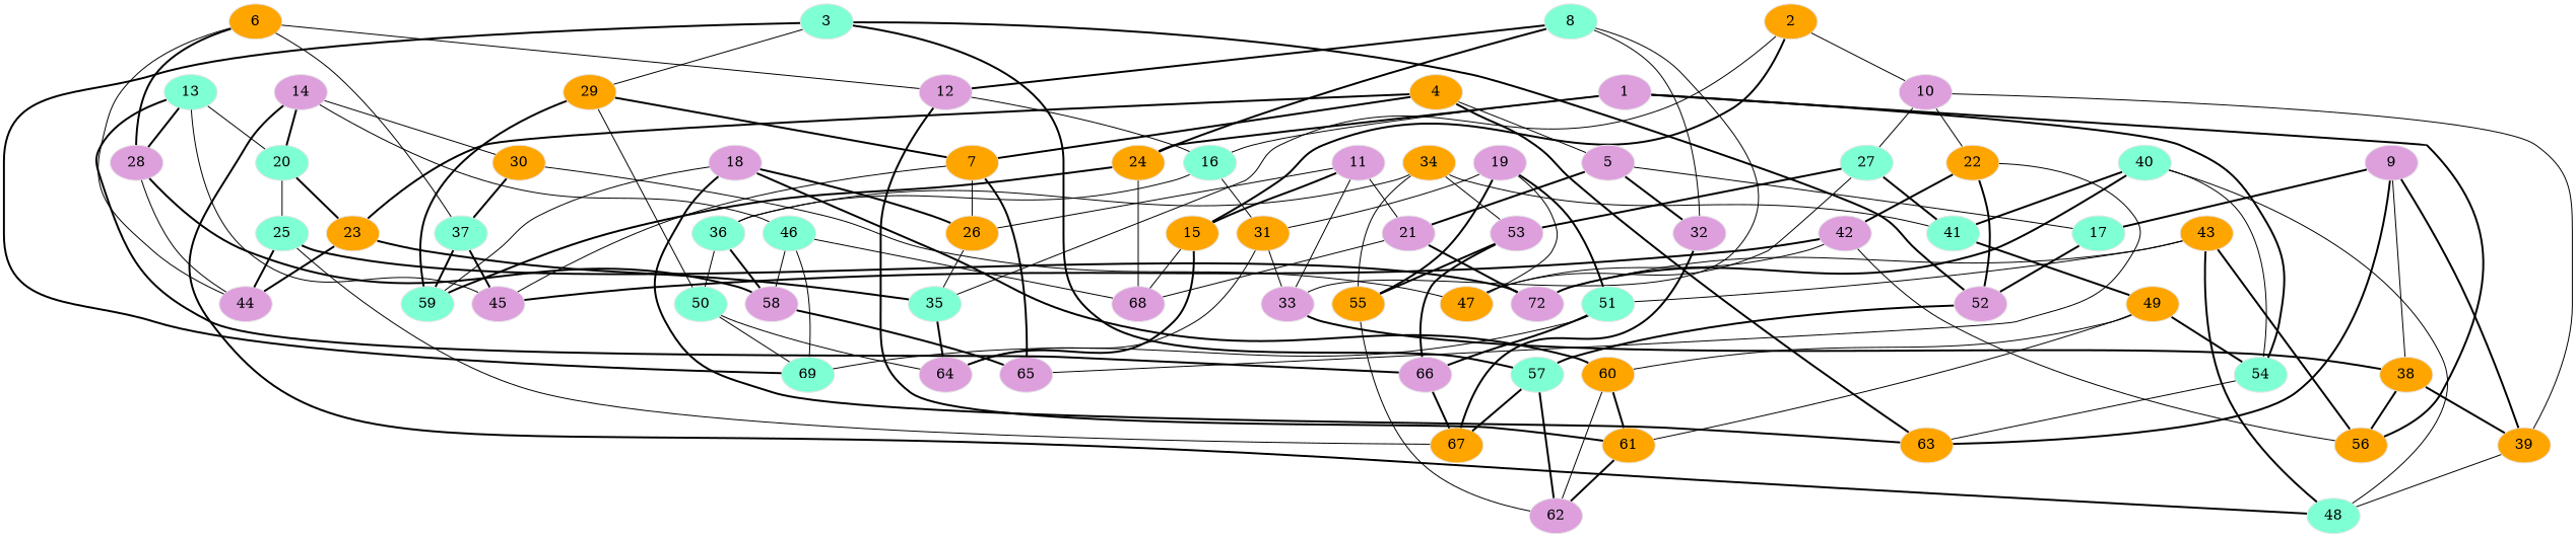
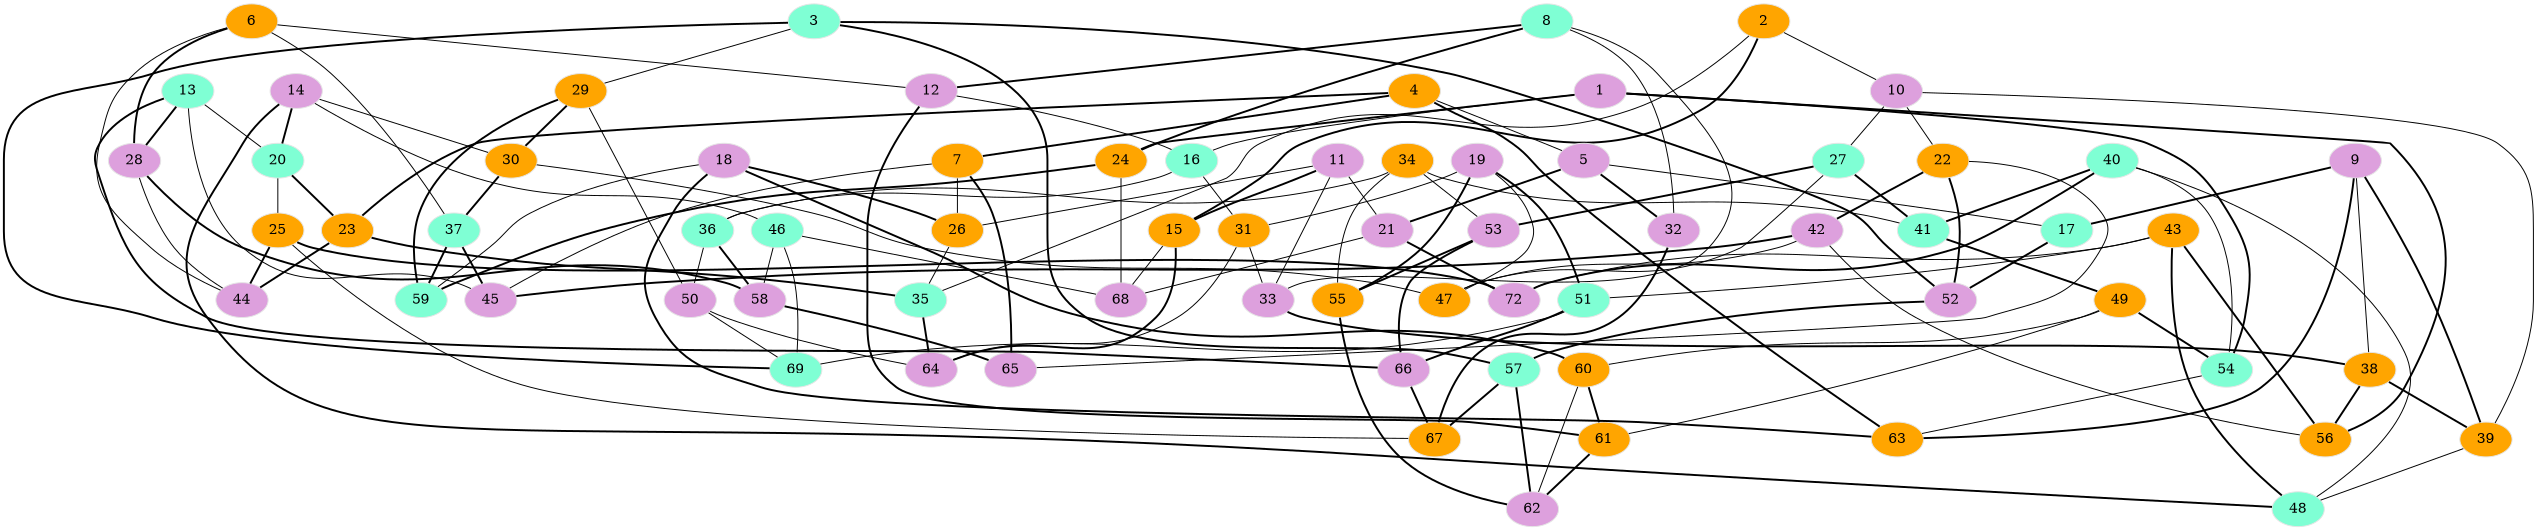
  graph {
    node [color=gray90 fillcolor=plum style=filled]
    edge [style=bold]
    16 [fillcolor=aquamarine]
    1
    24 [fillcolor=orange]
    54 [fillcolor=aquamarine]
    56 [fillcolor=orange]
    31 [fillcolor=orange]
    36 [fillcolor=aquamarine]
    68
    59 [fillcolor=aquamarine]
    63 [fillcolor=orange]
    2 [fillcolor=orange]
    10
    15 [fillcolor=orange]
    35 [fillcolor=aquamarine]
    39 [fillcolor=orange]
    22 [fillcolor=orange]
    27 [fillcolor=aquamarine]
    64
    67 [fillcolor=orange]
    32
    3 [fillcolor=aquamarine]
    29 [fillcolor=orange]
    52
    57 [fillcolor=aquamarine]
    69 [fillcolor=aquamarine]
    30 [fillcolor=orange]
-   50 [fillcolor=aquamarine]
+   50
    62
    4 [fillcolor=orange]
    5
    7 [fillcolor=orange]
    23 [fillcolor=orange]
    17 [fillcolor=aquamarine]
    21
    26 [fillcolor=orange]
    45
    65
    44
    n39 [label=72]
    6 [fillcolor=orange]
    12
    28
    37 [fillcolor=aquamarine]
    61 [fillcolor=orange]
    58
    8 [fillcolor=aquamarine]
    33
    38 [fillcolor=orange]
    9
    48 [fillcolor=aquamarine]
    42
    47 [fillcolor=orange]
    41 [fillcolor=aquamarine]
    53
    11
    13 [fillcolor=aquamarine]
    20 [fillcolor=aquamarine]
    66
-   25 [fillcolor=aquamarine]
+   25 [fillcolor=orange]
    14
    46 [fillcolor=aquamarine]
    18
    60 [fillcolor=orange]
    19
    51 [fillcolor=aquamarine]
    55 [fillcolor=orange]
    49 [fillcolor=orange]
    34 [fillcolor=orange]
    40 [fillcolor=aquamarine]
    43 [fillcolor=orange]
    16 -- 31 [style=solid]
    16 -- 36 [style=solid]
    1 -- 16 [style=solid]
    1 -- 24
    1 -- 54
    1 -- 56
    24 -- 68 [style=solid]
    24 -- 59
    54 -- 63 [style=solid]
    31 -- 64 [style=solid]
    31 -- 33 [style=solid]
    36 -- 50 [style=solid]
    36 -- 58
    2 -- 10 [style=solid]
    2 -- 15
    2 -- 35 [style=solid]
    10 -- 39 [style=solid]
    10 -- 22 [style=solid]
    10 -- 27 [style=solid]
    15 -- 68 [style=solid]
    15 -- 64
    35 -- 64
    39 -- 48 [style=solid]
    22 -- 52
    22 -- 65 [style=solid]
    22 -- 42
    27 -- 47 [style=solid]
    27 -- 41
    27 -- 53
    32 -- 67
    3 -- 29 [style=solid]
    3 -- 52
    3 -- 57
    3 -- 69
    29 -- 59
-   29 -- 7
+   29 -- 30
    29 -- 50 [style=solid]
    52 -- 57
    57 -- 67
    57 -- 62
    30 -- 37
    30 -- 47 [style=solid]
    50 -- 64 [style=solid]
    50 -- 69 [style=solid]
    4 -- 63
    4 -- 5 [style=solid]
    4 -- 7
    4 -- 23
    5 -- 32
    5 -- 17 [style=solid]
    5 -- 21
    7 -- 26 [style=solid]
    7 -- 45 [style=solid]
    7 -- 65
    23 -- 35
    23 -- 44
    17 -- 52
    21 -- 68 [style=solid]
    21 -- n39
    26 -- 35 [style=solid]
    6 -- 44 [style=solid]
    6 -- 12 [style=solid]
    6 -- 28
    6 -- 37 [style=solid]
    12 -- 16 [style=solid]
    12 -- 61
    28 -- 44 [style=solid]
    28 -- 58
    37 -- 59
    37 -- 45
    61 -- 62
    58 -- 65
    8 -- 24
    8 -- 32 [style=solid]
    8 -- 12
    8 -- 33 [style=solid]
    33 -- 38
    38 -- 56
    38 -- 39
    9 -- 63
    9 -- 39
    9 -- 17
    9 -- 38 [style=solid]
    42 -- 56 [style=solid]
    42 -- 45
    42 -- 47 [style=solid]
    41 -- 49
    53 -- 66
    53 -- 55
    11 -- 15
    11 -- 21 [style=solid]
    11 -- 26 [style=solid]
    11 -- 33 [style=solid]
    13 -- 45 [style=solid]
    13 -- 28
    13 -- 20 [style=solid]
    13 -- 66
    20 -- 23
    20 -- 25 [style=solid]
    66 -- 67
    25 -- 67 [style=solid]
    25 -- 44
    25 -- n39
    14 -- 30 [style=solid]
    14 -- 48
    14 -- 20
    14 -- 46 [style=solid]
    46 -- 68 [style=solid]
    46 -- 69 [style=solid]
    46 -- 58 [style=solid]
    18 -- 59 [style=solid]
    18 -- 63
    18 -- 26
    18 -- 60
    60 -- 62 [style=solid]
    60 -- 61
    19 -- 31 [style=solid]
    19 -- 47 [style=solid]
    19 -- 51
    19 -- 55
    51 -- 69 [style=solid]
    51 -- 66
-   55 -- 62 [style=solid]
+   55 -- 62
    49 -- 54
    49 -- 61 [style=solid]
    49 -- 60 [style=solid]
    34 -- 36 [style=solid]
    34 -- 41 [style=solid]
    34 -- 53 [style=solid]
    34 -- 55 [style=solid]
    40 -- 54 [style=solid]
    40 -- n39
    40 -- 48 [style=solid]
    40 -- 41
    43 -- 56
    43 -- n39 [style=solid]
    43 -- 48
    43 -- 51 [style=solid]
  }
